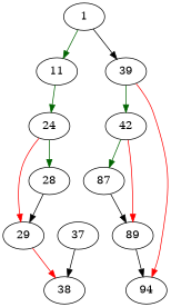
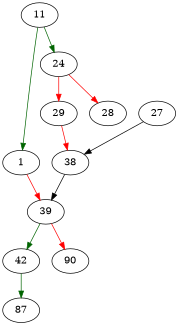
  strict digraph {
    1 [entry=true]
    11
    39
    24
    42
-   90 [label=94]
+   90
    29
    28
    38
    n10 [label=87]
-   89
-   37
-   1 -> 11 [color=darkgreen cond=true]
-   1 -> 39 [color=black cond=false]
+   37 [label=27]
+   11 -> 1 [color=darkgreen cond=true]
+   1 -> 39 [color=red cond=false]
    11 -> 24 [color=darkgreen cond=true]
    39 -> 42 [color=darkgreen cond=true]
    39 -> 90 [color=red cond=false]
    24 -> 29 [color=red cond=false]
-   24 -> 28 [color=darkgreen cond=true]
+   24 -> 28 [color=red cond=true]
    42 -> n10 [color=darkgreen cond=true]
-   42 -> 89 [color=red cond=false]
    29 -> 38 [color=red cond=false]
-   28 -> 29
-   n10 -> 89
-   89 -> 90
+   38 -> 39
    37 -> 38
  }
